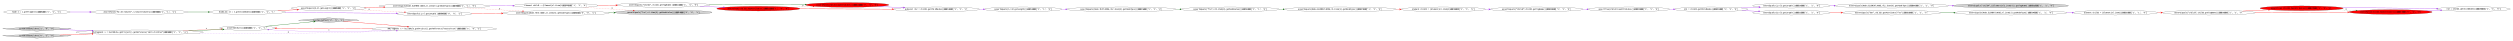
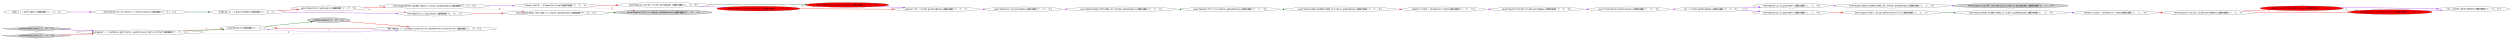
  digraph {
    fontname="Liberation Mono"
    rankdir=LR
    node [fillcolor=white fontname="Liberation Mono" shape=ellipse style=filled]
    edge [arrowhead=dot color=purple fontname="Liberation Mono" style=bold]
    n1 [fillcolor=lightgray label="testNestedChildren['1', '0', '0']" shape=diamond]
    n2 [label="XMLFragment x = buildRule.getProject().getReference(\"with-children\")@@@3@@@['1', '1', '0']"]
    n3 [label="assertNotNull(x)@@@4@@@['1', '1', '1']"]
    n4 [label="XMLFragment x = buildRule.getProject().getReference(\"nested-text\")@@@3@@@['0', '0', '1']"]
    n5 [fillcolor=red label="assertFalse(child1.hasAttributes())@@@12@@@['0', '1', '0']"]
    n6 [label="NodeList nl2 = child1.getChildNodes()@@@13@@@['1', '1', '0']"]
    n7 [label="assertEquals(1,nl2.getLength())@@@14@@@['1', '1', '0']"]
-   n8 [fillcolor=lightgray label="testNestedText['0', '0', '1']" shape=diamond]
+   n8 [fillcolor=lightgray label="testNestedText['0', '0', '1']"]
    n9 [label="Node n = x.getFragment()@@@5@@@['1', '1', '1']"]
    n10 [label="assertFalse(\"No attributes\",n.hasAttributes())@@@6@@@['1', '1', '1']"]
    n11 [label="assertEquals(\"child2\",child2.getTagName())@@@19@@@['1', '1', '0']"]
    n12 [label="assertTrue(child2.hasAttributes())@@@20@@@['1', '1', '0']"]
    n13 [label="nl2 = child2.getChildNodes()@@@21@@@['1', '1', '0']"]
    n14 [fillcolor=red label="assertTrue(!child3.hasAttributes())@@@27@@@['1', '0', '0']"]
    n15 [label="nl2 = child3.getChildNodes()@@@28@@@['1', '1', '0']"]
    n16 [fillcolor=red label="assertFalse(child3.hasAttributes())@@@27@@@['0', '1', '0']"]
    n17 [label="assertEquals(1,nl2.getLength())@@@29@@@['1', '1', '0']"]
    n18 [label="assertEquals(Node.ELEMENT_NODE,nl2.item(0).getNodeType())@@@30@@@['1', '1', '0']"]
    n19 [fillcolor=lightgray label="assertEquals(\"child4\",((Element)nl2.item(0)).getTagName())@@@31@@@['1', '1', '0']"]
    n20 [label="NodeList nl = n.getChildNodes()@@@7@@@['1', '1', '1']"]
    n21 [label="assertEquals(3,nl.getLength())@@@8@@@['1', '1', '0']"]
    n22 [label="assertEquals(1,nl.getLength())@@@8@@@['0', '0', '1']"]
    n23 [label="assertEquals(Node.ELEMENT_NODE,nl.item(1).getNodeType())@@@17@@@['1', '1', '0']"]
    n24 [label="Element child2 = (Element)nl.item(1)@@@18@@@['1', '1', '0']"]
    n25 [label="assertEquals(0,nl2.getLength())@@@22@@@['1', '1', '0']"]
    n26 [label="assertEquals(\"bar\",child2.getAttribute(\"foo\"))@@@23@@@['1', '1', '0']"]
    n27 [label="assertEquals(Node.ELEMENT_NODE,nl.item(0).getNodeType())@@@9@@@['1', '1', '0']"]
    n28 [label="assertEquals(Node.TEXT_NODE,nl.item(0).getNodeType())@@@9@@@['0', '0', '1']"]
    n29 [label="assertEquals(Node.TEXT_NODE,nl2.item(0).getNodeType())@@@15@@@['1', '1', '0']"]
    n30 [label="Element child3 = (Element)nl.item(2)@@@25@@@['1', '1', '0']"]
    n31 [label="assertEquals(\"child3\",child3.getTagName())@@@26@@@['1', '1', '0']"]
    n32 [label="assertEquals(\"foo\",nl2.item(0).getNodeValue())@@@16@@@['1', '1', '0']"]
    n33 [fillcolor=lightgray label="testNestedChildren['0', '1', '0']" shape=diamond]
    n34 [label="assertEquals(Node.ELEMENT_NODE,nl.item(2).getNodeType())@@@24@@@['1', '1', '0']"]
    n35 [fillcolor=red label="assertTrue(!child1.hasAttributes())@@@12@@@['1', '0', '0']"]
    n36 [label="Element child1 = (Element)nl.item(0)@@@10@@@['1', '1', '0']"]
    n37 [label="assertEquals(\"child1\",child1.getTagName())@@@11@@@['1', '1', '0']"]
    n38 [fillcolor=lightgray label="assertEquals(\"foo\",nl.item(0).getNodeValue())@@@10@@@['0', '0', '1']"]
    n1 -> n2
    n2 -> n3 [arrowhead=vee color=red label=x style=solid]
    n2 -> n3 [arrowhead=vee color=darkgreen]
    n2 -> n4 [label=0 style=dashed]
    n3 -> n8 [arrowhead=vee color=darkgreen]
    n4 -> n3 [arrowhead=vee color=red]
    n4 -> n3 [label=x style=solid]
    n5 -> n6 [arrowhead=vee]
    n6 -> n7
    n7 -> n29
    n8 -> n4 [color=red]
    n9 -> n10 [arrowhead=vee]
    n10 -> n20 [color=darkgreen]
    n11 -> n12
    n12 -> n13
    n13 -> n17 [arrowhead=vee]
    n13 -> n25
    n14 -> n15
    n14 -> n16 [arrowhead=vee color=darkgreen label=0 style=dashed]
    n16 -> n15
    n17 -> n18
    n18 -> n19
    n20 -> n21 [arrowhead=vee color=red]
    n20 -> n22
    n21 -> n22 [color=red label=0 style=dashed]
    n21 -> n27 [color=red]
    n22 -> n28 [arrowhead=vee color=red]
    n23 -> n24 [arrowhead=vee color=red]
    n24 -> n11 [arrowhead=vee]
    n25 -> n26 [arrowhead=vee color=red]
    n26 -> n34 [color=darkgreen]
    n27 -> n28 [color=red label=0 style=dashed]
    n27 -> n36
    n28 -> n38 [arrowhead=vee color=darkgreen]
    n29 -> n32 [color=darkgreen]
    n30 -> n31 [arrowhead=vee color=red]
    n31 -> n14 [arrowhead=vee color=red]
    n31 -> n16 [arrowhead=vee color=red]
    n32 -> n23 [color=darkgreen]
    n33 -> n2 [color=red]
    n34 -> n30
    n35 -> n5 [color=red label=0 style=dashed]
    n35 -> n6 [arrowhead=vee color=red]
    n36 -> n37 [arrowhead=vee color=red]
    n36 -> n38 [color=red label=0 style=dashed]
    n37 -> n5 [color=darkgreen]
    n37 -> n35
  }
